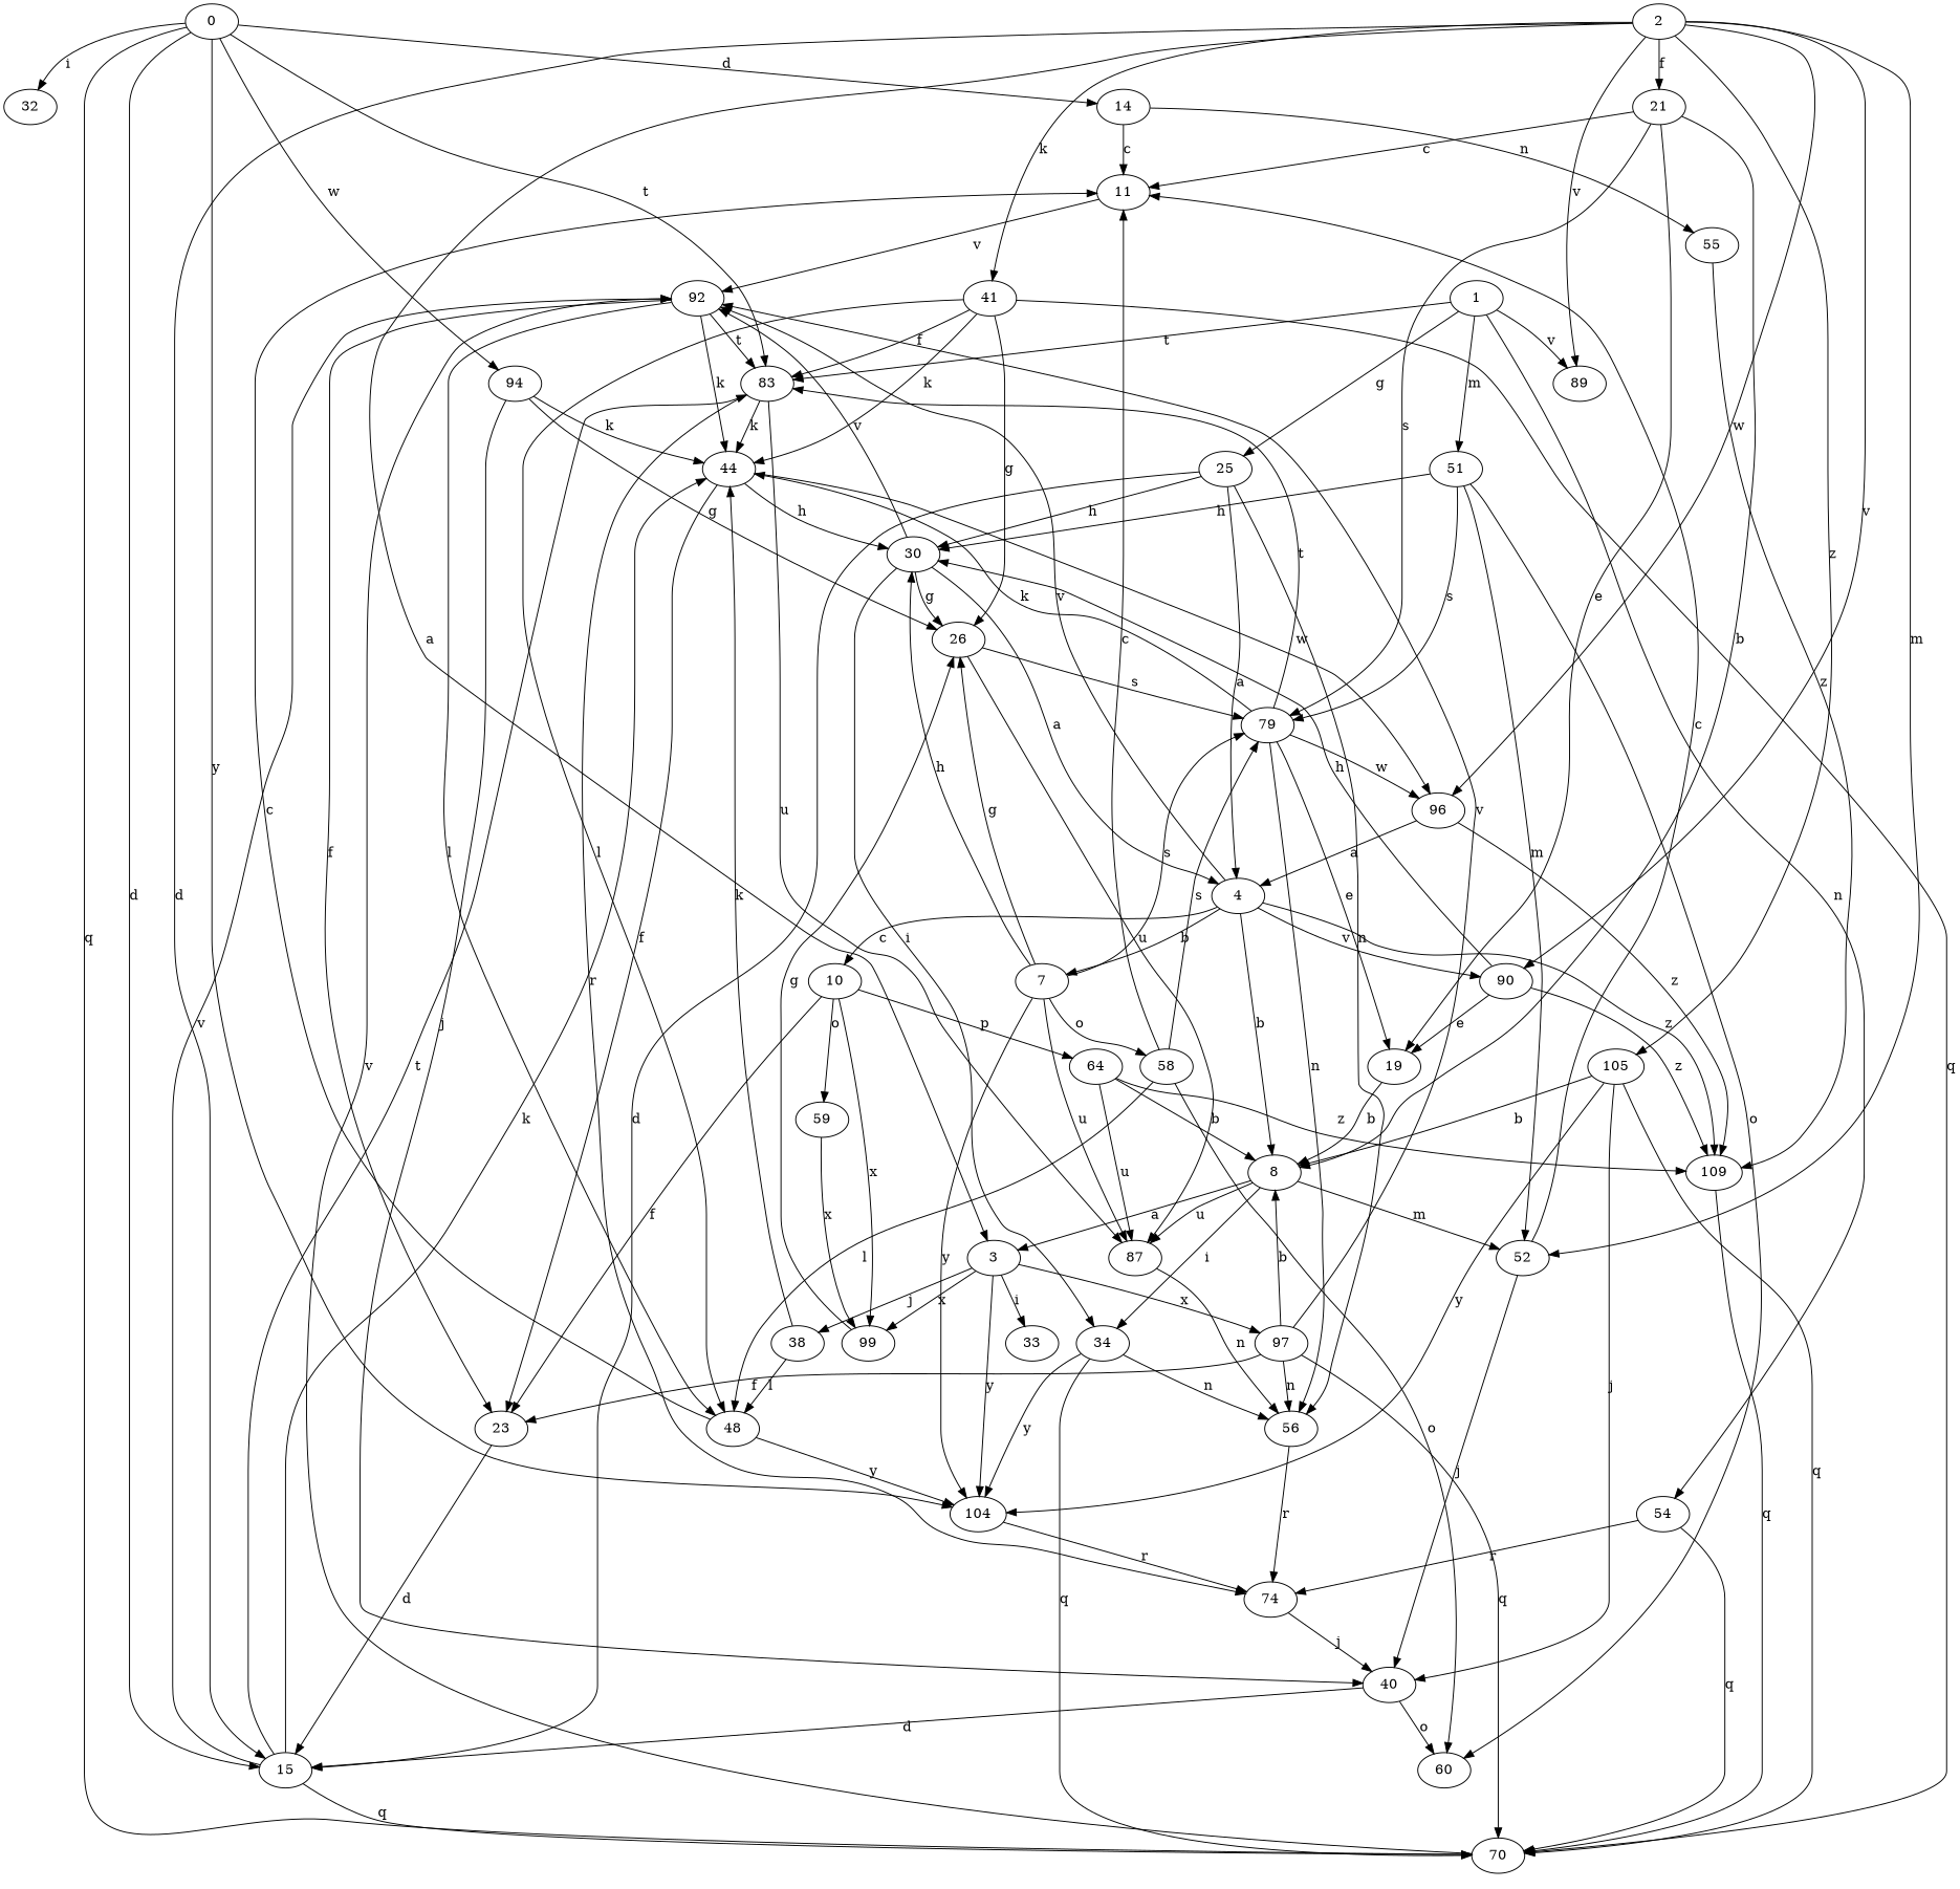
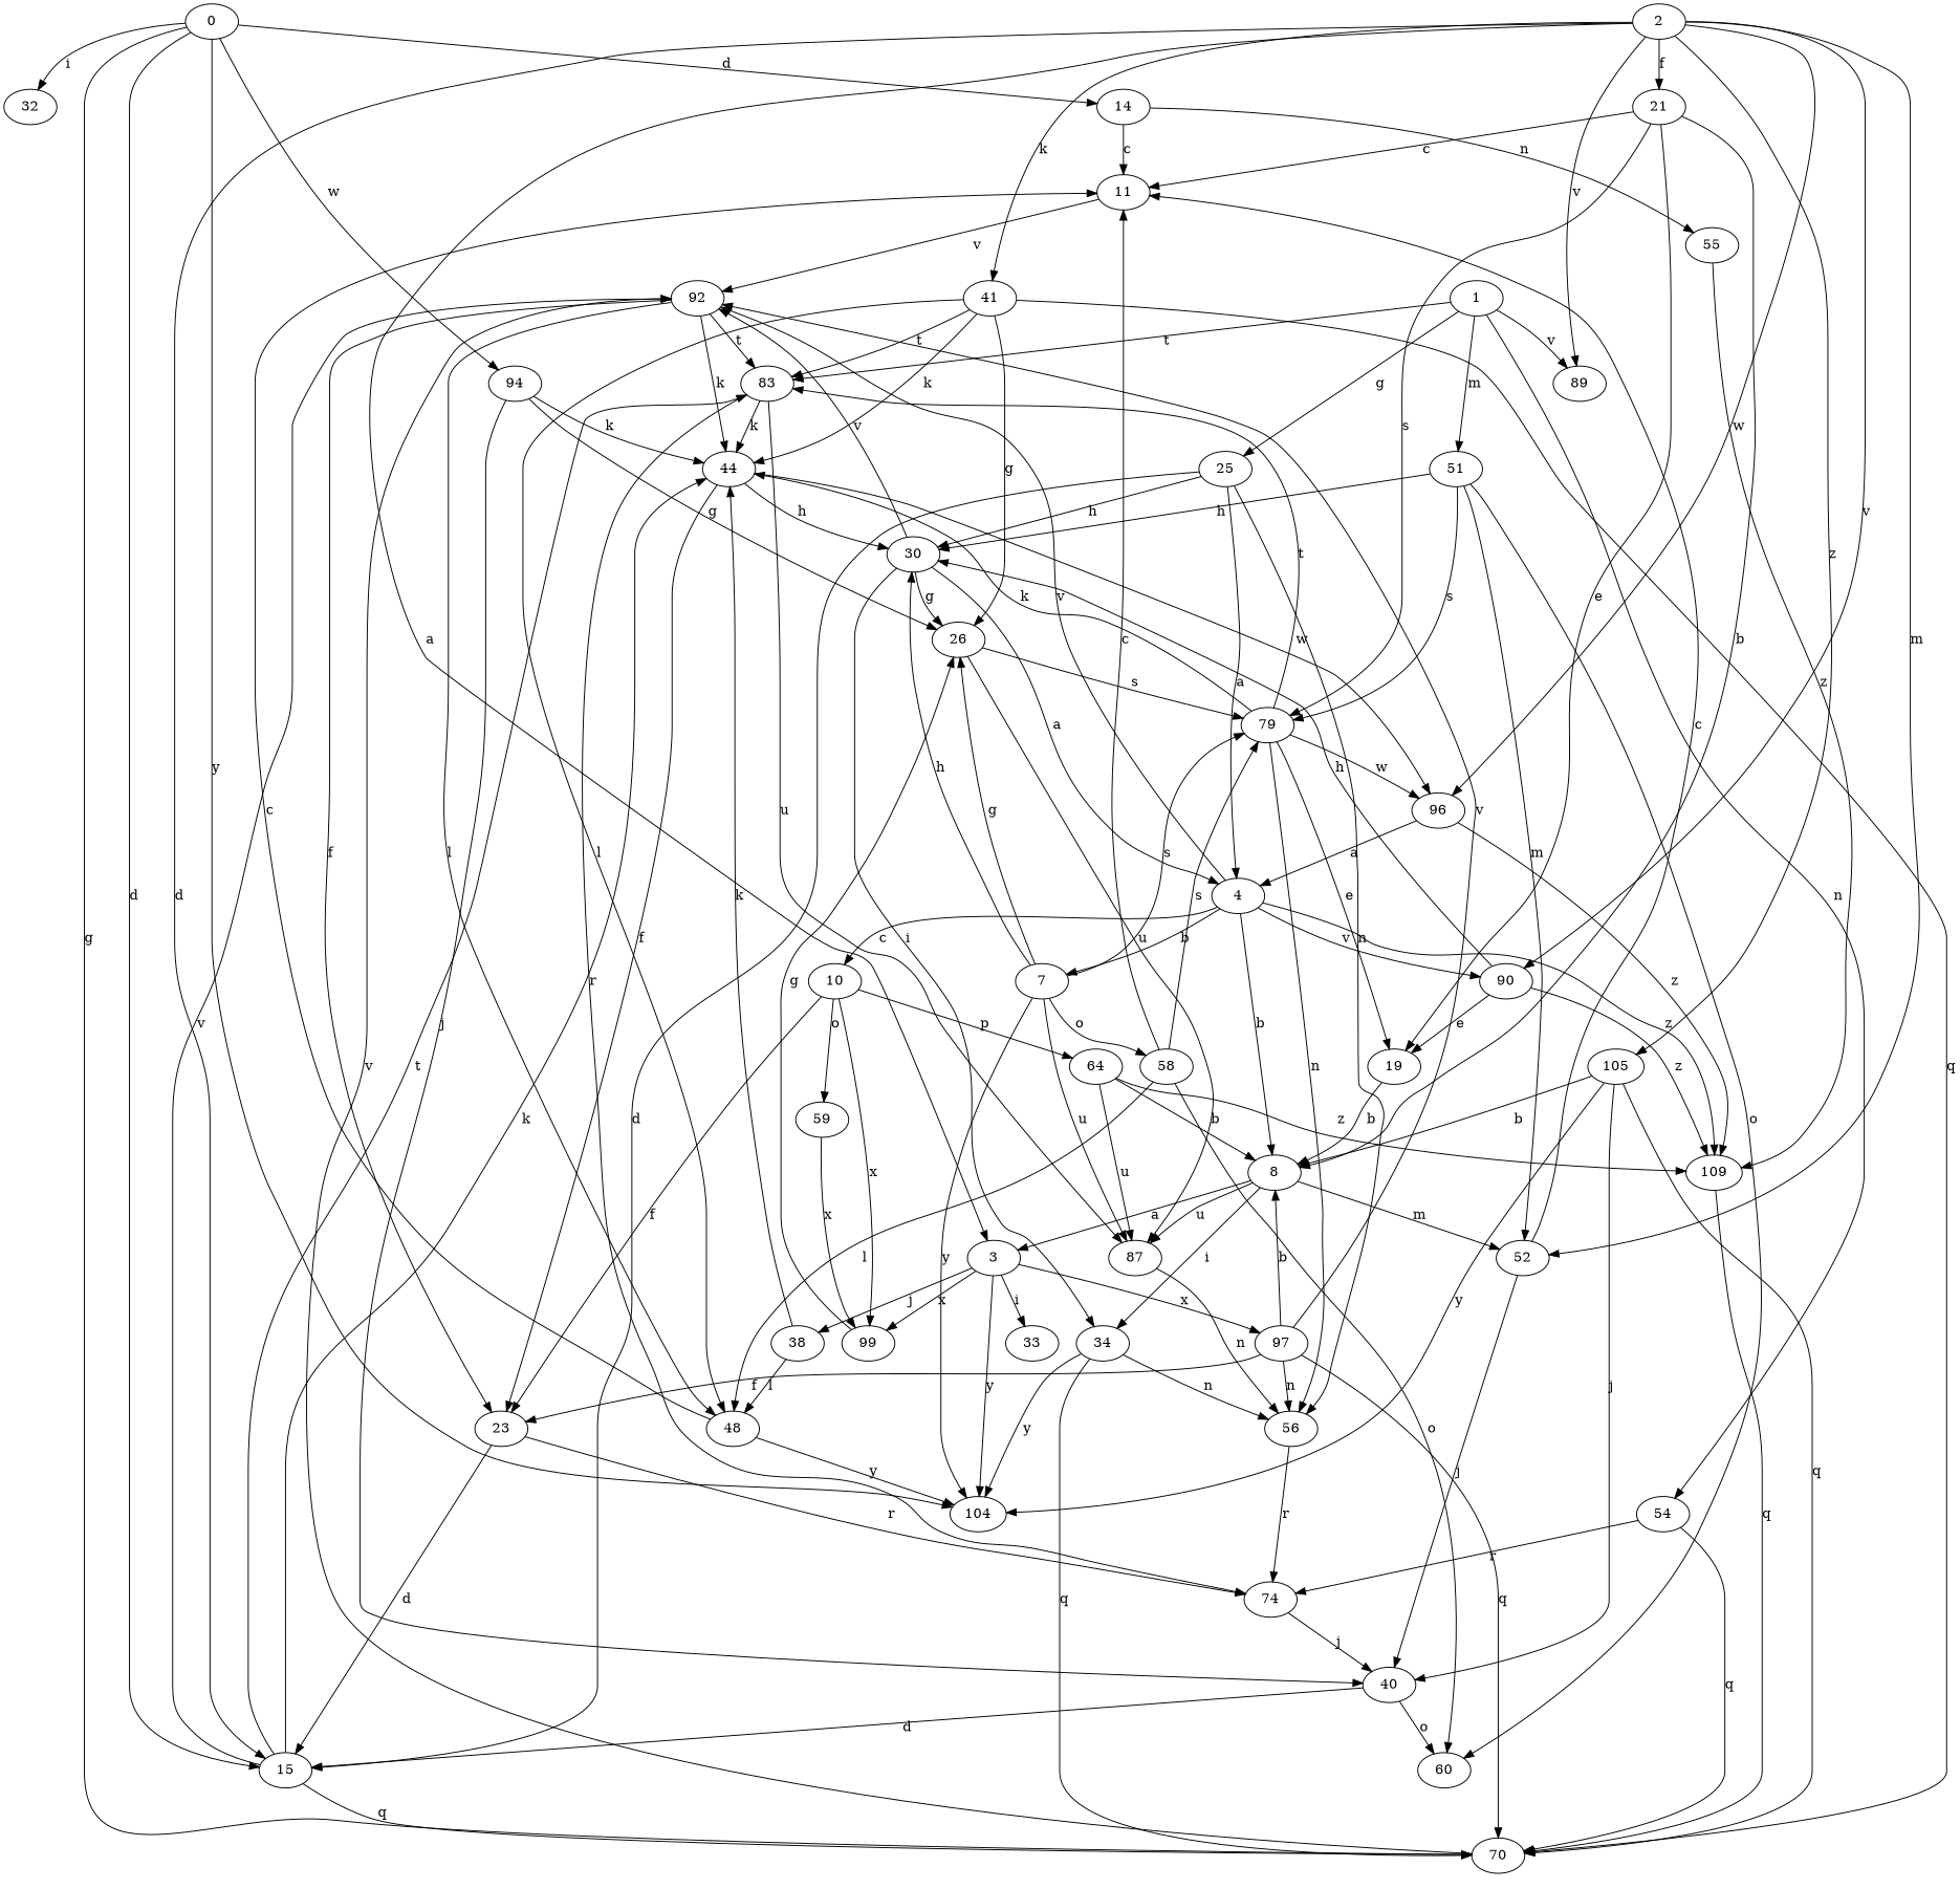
  strict digraph {
    0
    14
    15
    32
    70
    83
    94
    104
    11
    55
    92
    44
    87
    74
    26
    40
    1
    25
    51
    54
    89
    4
    30
    56
    52
    79
    60
    2
    3
    21
    41
    90
    96
    105
    33
    38
    97
    99
    8
    19
    48
    109
    23
    7
    10
    58
    34
    59
    64
    0 -> 14 [label=d]
    0 -> 15 [label=d]
    0 -> 32 [label=i]
-   0 -> 70 [label=q]
-   0 -> 83 [label=t]
+   0 -> 70 [label=g]
    0 -> 94 [label=w]
    0 -> 104 [label=y]
    14 -> 11 [label=c]
    14 -> 55 [label=n]
    15 -> 70 [label=q]
    15 -> 83 [label=t]
    15 -> 92 [label=v]
    15 -> 44 [label=k]
    70 -> 92 [label=v]
    83 -> 44 [label=k]
    83 -> 87 [label=u]
    83 -> 74 [label=r]
    94 -> 44 [label=k]
    94 -> 26 [label=g]
    94 -> 40 [label=j]
    11 -> 92 [label=v]
    55 -> 109 [label=z]
    92 -> 83 [label=t]
    92 -> 44 [label=k]
    92 -> 48 [label=l]
    92 -> 23 [label=f]
    44 -> 30 [label=h]
    44 -> 96 [label=w]
    44 -> 23 [label=f]
    87 -> 56 [label=n]
    74 -> 40 [label=j]
    26 -> 87 [label=u]
    26 -> 79 [label=s]
    40 -> 15 [label=d]
    40 -> 60 [label=o]
    1 -> 83 [label=t]
    1 -> 25 [label=g]
    1 -> 51 [label=m]
    1 -> 54 [label=n]
    1 -> 89 [label=v]
    25 -> 15 [label=d]
    25 -> 4 [label=a]
    25 -> 30 [label=h]
    25 -> 56 [label=n]
    51 -> 30 [label=h]
    51 -> 52 [label=m]
    51 -> 79 [label=s]
    51 -> 60 [label=o]
    54 -> 70 [label=q]
    54 -> 74 [label=r]
    4 -> 92 [label=v]
    4 -> 90 [label=v]
    4 -> 8 [label=b]
    4 -> 109 [label=z]
    4 -> 7 [label=b]
    4 -> 10 [label=c]
    30 -> 92 [label=v]
    30 -> 26 [label=g]
    30 -> 4 [label=a]
    30 -> 34 [label=i]
    56 -> 74 [label=r]
    52 -> 11 [label=c]
    52 -> 40 [label=j]
    79 -> 83 [label=t]
    79 -> 44 [label=k]
    79 -> 56 [label=n]
    79 -> 96 [label=w]
    79 -> 19 [label=e]
    2 -> 15 [label=d]
    2 -> 89 [label=v]
    2 -> 52 [label=m]
    2 -> 3 [label=a]
    2 -> 21 [label=f]
    2 -> 41 [label=k]
    2 -> 90 [label=v]
    2 -> 96 [label=w]
    2 -> 105 [label=z]
    3 -> 104 [label=y]
    3 -> 33 [label=i]
    3 -> 38 [label=j]
    3 -> 97 [label=x]
    3 -> 99 [label=x]
    21 -> 11 [label=c]
    21 -> 79 [label=s]
    21 -> 8 [label=b]
    21 -> 19 [label=e]
    41 -> 70 [label=q]
-   41 -> 83 [label=f]
+   41 -> 83 [label=t]
    41 -> 44 [label=k]
    41 -> 26 [label=g]
    41 -> 48 [label=l]
    90 -> 30 [label=h]
    90 -> 19 [label=e]
    90 -> 109 [label=z]
    96 -> 4 [label=a]
    96 -> 109 [label=z]
    105 -> 70 [label=q]
    105 -> 104 [label=y]
    105 -> 40 [label=j]
    105 -> 8 [label=b]
    38 -> 44 [label=k]
    38 -> 48 [label=l]
    97 -> 70 [label=q]
    97 -> 92 [label=v]
    97 -> 56 [label=n]
    97 -> 8 [label=b]
    97 -> 23 [label=f]
    99 -> 26 [label=g]
    8 -> 87 [label=u]
    8 -> 52 [label=m]
    8 -> 3 [label=a]
    8 -> 34 [label=i]
    19 -> 8 [label=b]
    48 -> 104 [label=y]
    48 -> 11 [label=c]
    109 -> 70 [label=q]
    23 -> 15 [label=d]
-   104 -> 74 [label=r]
+   23 -> 74 [label=r]
    7 -> 104 [label=y]
    7 -> 87 [label=u]
    7 -> 26 [label=g]
    7 -> 30 [label=h]
    7 -> 79 [label=s]
    7 -> 58 [label=o]
    10 -> 99 [label=x]
    10 -> 23 [label=f]
    10 -> 59 [label=o]
    10 -> 64 [label=p]
    58 -> 11 [label=c]
    58 -> 79 [label=s]
    58 -> 60 [label=o]
    58 -> 48 [label=l]
    34 -> 70 [label=q]
    34 -> 104 [label=y]
    34 -> 56 [label=n]
    59 -> 99 [label=x]
    64 -> 87 [label=u]
    64 -> 8 [label=b]
    64 -> 109 [label=z]
  }
